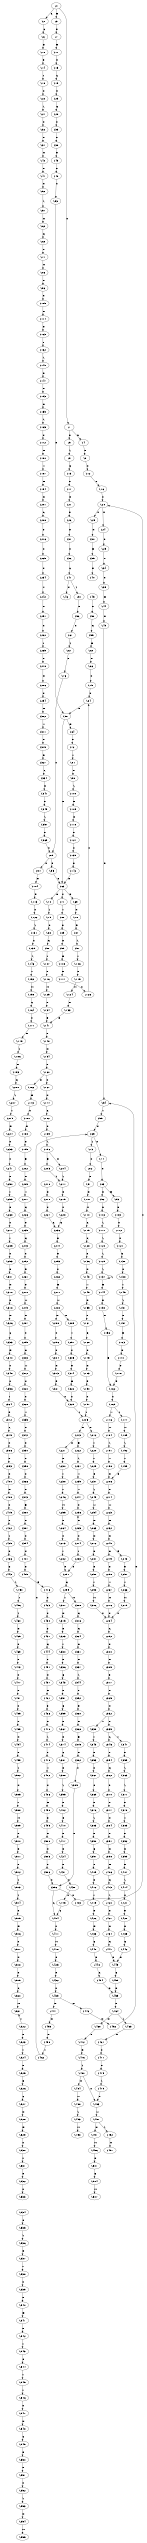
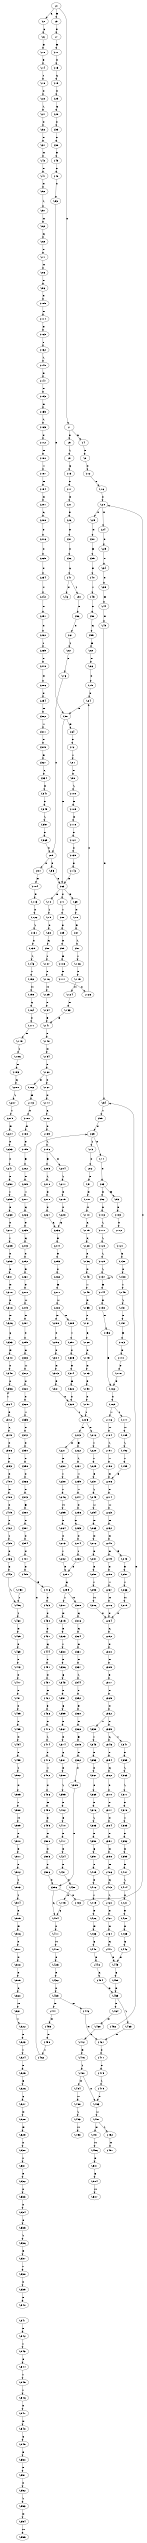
  strict digraph {
    S0
    S1
    S2
    S3
    S4
    S5
    S6
    S7
    S8
    S9
    S10
    S11
    S12
    S13
    S14
    S15
    S16
    S17
    S18
    S19
    S20
    S21
    S22
    S23
    S24
    S25
    S26
    S27
    S28
    S29
    S30
    S31
    S32
    S33
    S34
    S35
    S36
    S37
    S38
    S39
    S40
    S41
    S42
    S43
    S44
    S45
    S46
    S51
    S47
    S48
    S49
    S50
    S52
    S53
    S54
    S55
    S56
    S57
    S58
    S59
    S60
    S61
    S62
    S63
    S64
    S65
    S66
    S67
    S68
    S69
    S70
    S71
    S72
    S73
    S74
    S75
    S76
    S77
    S78
    S79
    S80
    S81
    S82
    S83
    S84
    S85
    S86
    S87
    S88
    S89
    S90
    S91
    S92
    S93
    S94
    S95
    S96
    S97
    S98
    S99
    S100
    S101
    S102
    S103
    S104
    S105
    S106
    S107
    S108
    S109
    S110
    S111
    S112
    S113
    S114
    S115
    S116
    S117
    S118
    S119
    S120
    S121
    S122
    S123
    S124
    S125
    S126
    S127
    S128
    S129
    S130
    S131
    S132
    S133
    S134
    S135
    S136
    S137
    S138
    S139
    S140
    S141
    S142
    S143
    S144
    S145
    S146
    S147
    S148
    S149
    S150
    S151
    S152
    S153
    S154
    S155
    S156
    S157
    S158
    S159
    S160
    S161
    S162
    S163
    S164
    S165
    S166
    S167
    S168
    S169
    S170
    S171
    S172
    S173
    S174
    S175
    S176
    S177
    S178
    S179
    S180
    S181
    S182
    S183
    S184
    S185
    S186
    S187
    S188
    S189
    S190
    S191
    S192
    S193
    S194
    S195
    S196
    S197
    S198
    S199
    S200
    S201
    S202
    S203
    S204
    S205
    S206
    S207
    S208
    S209
    S210
    S211
    S212
    S213
    S214
    S215
    S216
    S217
    S218
    S219
    S220
    S221
    S222
    S223
    S224
    S225
    S226
    S227
    S228
    S229
    S230
    S231
    S232
    S233
    S234
    S235
    S236
    S237
    S238
    S239
    S240
    S241
    S242
    S243
    S244
    S245
    S246
    S247
    S248
    S249
    S250
    S251
    S252
    S253
    S254
    S255
    S256
    S257
    S258
    S259
    S260
    S261
    S262
    S263
    S264
    S265
    S266
    S267
    S268
    S269
    S270
    S271
    S272
    S273
    S274
    S275
    S276
    S277
    S278
    S279
    S280
    S281
    S282
    S283
    S284
    S285
    S286
    S287
    S288
    S289
    S290
    S291
    S292
    S293
    S294
    S295
    S296
    S297
    S298
    S299
    S300
    S301
    S302
    S303
    S304
    S305
    S306
    S307
    S308
    S309
    S310
    S311
    S312
    S313
    S314
    S315
    S316
    S317
    S318
    S319
    S320
    S321
    S322
    S323
    S324
    S325
    S326
    S327
    S328
    S329
    S330
    S331
    S332
    S333
    S334
    S335
    S336
    S337
    S338
    S339
    S340
    S341
    S342
    S343
    S344
    S345
    S346
    S347
    S348
    S349
    S350
    S351
    S352
    S353
    S354
    S355
    S356
    S357
    S358
    S359
    S360
    S361
    S362
    S363
    S364
    S365
    S366
    S367
    S368
    S369
    S370
    S371
    S372
    S373
    S374
    S375
    S376
    S377
    S378
    S379
    S380
    S381
    S382
    S383
    S384
    S385
    S386
    S387
    S388
    S389
    S390
    S391
    S392
    S393
    S394
    S395
    S396
    S397
    S398
    S399
    S400
    S401
    S402
    S403
    S404
    S405
    S406
    S407
    S408
    S409
    S410
    S411
    S412
    S413
    S414
    S415
    S416
    S417
    S418
    S419
    S420
    S421
    S422
    S423
    S424
    S425
    S426
    S427
    S428
    S429
    S430
    S431
    S432
    S433
    S434
    S435
    S436
    S437
    S438
    S439
    S440
    S441
    S442
    S443
    S444
    S445
    S446
    S447
    S448
    S449
    S450
    S451
    S452
    S453
    S454
    S455
    S456
    S457
    S458
    S459
    S460
    S461
    S462
    S463
    S464
    S465
    S466
    S467
    S468
    S469
    S470
    S471
    S472
    S473
    S474
    S475
    S476
    S477
    S478
    S479
    S480
    S481
    S482
    S483
    S484
    S485
    S486
    S487
    S488
    S489
    S490
    S491
    S492
    S493
    S494
    S495
    S496
    S497
    S498
    S499
    S500
    S501
    S502
    S503
    S504
    S505
    S506
    S507
    S508
    S509
    S510
    S511
    S512
    S513
    S514
    S515
    S516
    S517
    S518
    S519
    S520
    S521
    S522
    S523
    S524
    S525
    S526
    S527
    S528
    S529
    S530
    S531
    S532
    S533
    S534
    S535
    S536
    S537
    S538
    S539
    S540
    S541
    S542
    S543
    S544
    S545
    S546
    S547
    S548
    S549
    S550
    S551
    S552
    S553
    S554
    S555
    S0 -> S1 [label=A]
    S0 -> S2 [label=C]
    S0 -> S3 [label=E]
    S1 -> S4 [label=D]
    S1 -> S5 [label=P]
    S2 -> S6 [label=C]
    S3 -> S7 [label=P]
    S4 -> S8 [label=L]
    S5 -> S9 [label=S]
    S6 -> S10 [label=E]
    S7 -> S11 [label=E]
    S8 -> S12 [label=L]
    S9 -> S13 [label=G]
    S10 -> S14 [label=P]
    S11 -> S15 [label=A]
    S12 -> S16 [label=T]
    S13 -> S17 [label=L]
    S14 -> S18 [label=I]
    S15 -> S19 [label=C]
    S16 -> S20 [label=L]
    S17 -> S21 [label=Q]
    S18 -> S22 [label=L]
    S19 -> S23 [label=A]
    S20 -> S24 [label=M]
    S20 -> S25 [label=L]
    S21 -> S26 [label=P]
    S22 -> S27 [label=S]
    S23 -> S28 [label=G]
    S24 -> S29 [label=Q]
    S25 -> S30 [label=A]
    S26 -> S31 [label=D]
    S27 -> S32 [label=L]
    S28 -> S33 [label=L]
    S29 -> S34 [label=Y]
    S30 -> S35 [label=E]
    S31 -> S36 [label=A]
    S32 -> S37 [label=F]
    S33 -> S38 [label=L]
    S34 -> S39 [label=T]
    S35 -> S40 [label=R]
    S36 -> S41 [label=C]
    S37 -> S42 [label=K]
    S38 -> S43 [label=R]
    S39 -> S44 [label=H]
+   S40 -> S45 [label=V]
    S41 -> S46 [label=A]
    S41 -> S51 [label=S]
    S42 -> S47 [label=D]
    S43 -> S48 [label=L]
    S44 -> S49 [label=N]
    S45 -> S50 [label=P]
    S51 -> S56 [label=L]
    S47 -> S52 [label=A]
    S48 -> S53 [label=L]
    S49 -> S54 [label=R]
    S50 -> S55 [label=G]
    S52 -> S57 [label=S]
    S53 -> S58 [label=P]
    S54 -> S59 [label=V]
    S55 -> S60 [label=H]
    S56 -> S61 [label=L]
    S57 -> S62 [label=K]
    S58 -> S63 [label=Q]
    S58 -> S64 [label=H]
    S59 -> S65 [label=A]
    S60 -> S66 [label=R]
    S61 -> S67 [label=S]
    S62 -> S68 [label=G]
    S63 -> S69 [label=R]
    S63 -> S70 [label=Q]
    S63 -> S71 [label=L]
    S64 -> S72 [label=L]
    S65 -> S73 [label=S]
    S65 -> S74 [label=T]
    S66 -> S75 [label=L]
    S67 -> S76 [label=L]
    S68 -> S77 [label=Y]
    S69 -> S78 [label=A]
    S70 -> S79 [label=S]
    S71 -> S80 [label=V]
    S72 -> S81 [label=V]
    S73 -> S82 [label=L]
    S74 -> S83 [label=L]
    S75 -> S84 [label=L]
    S76 -> S85 [label=L]
    S77 -> S86 [label=M]
    S78 -> S87 [label=E]
    S79 -> S88 [label=Q]
    S80 -> S89 [label=P]
    S81 -> S90 [label=A]
    S82 -> S91 [label=D]
    S83 -> S92 [label=D]
    S83 -> S93 [label=E]
    S84 -> S58 [label=P]
    S85 -> S94 [label=T]
    S85 -> S95 [label=P]
    S86 -> S96 [label=D]
    S87 -> S97 [label=S]
    S88 -> S98 [label=G]
    S89 -> S99 [label=K]
    S90 -> S100 [label=S]
    S91 -> S101 [label=D]
    S92 -> S102 [label=D]
    S93 -> S103 [label=D]
    S94 -> S104 [label=Q]
    S95 -> S63 [label=Q]
    S96 -> S105 [label=T]
    S97 -> S106 [label=V]
    S98 -> S107 [label=I]
    S99 -> S108 [label=H]
    S100 -> S109 [label=H]
    S101 -> S110 [label=A]
    S102 -> S111 [label=S]
    S103 -> S112 [label=A]
    S104 -> S113 [label=F]
    S105 -> S114 [label=E]
    S106 -> S115 [label=L]
    S107 -> S116 [label=L]
    S108 -> S117 [label=R]
    S109 -> S118 [label=Q]
    S110 -> S119 [label=G]
    S111 -> S120 [label=S]
-   S112 -> S121 [label=A]
    S113 -> S122 [label=L]
    S114 -> S123 [label=R]
    S115 -> S124 [label=M]
    S116 -> S125 [label=M]
    S117 -> S126 [label=L]
    S118 -> S127 [label=L]
    S119 -> S128 [label=G]
    S120 -> S129 [label=S]
    S121 -> S130 [label=G]
    S122 -> S131 [label=S]
    S123 -> S132 [label=I]
    S124 -> S133 [label=E]
    S125 -> S134 [label=E]
    S126 -> S84 [label=L]
    S127 -> S135 [label=L]
    S128 -> S136 [label=P]
    S129 -> S137 [label=S]
    S130 -> S138 [label=T]
    S131 -> S139 [label=L]
    S132 -> S140 [label=S]
    S133 -> S141 [label=F]
    S134 -> S141 [label=F]
    S135 -> S142 [label=P]
    S136 -> S143 [label=A]
    S137 -> S137 [label=S]
    S137 -> S144 [label=E]
    S138 -> S145 [label=I]
    S139 -> S146 [label=S]
    S140 -> S147 [label=R]
    S141 -> S148 [label=L]
    S142 -> S63 [label=Q]
    S143 -> S149 [label=V]
    S144 -> S150 [label=R]
    S145 -> S151 [label=S]
    S146 -> S152 [label=V]
    S147 -> S153 [label=R]
    S148 -> S154 [label=K]
    S149 -> S155 [label=R]
    S150 -> S156 [label=Q]
    S151 -> S157 [label=A]
    S152 -> S158 [label=M]
    S153 -> S159 [label=Q]
    S154 -> S160 [label=L]
    S155 -> S161 [label=P]
    S156 -> S162 [label=E]
    S157 -> S163 [label=E]
    S158 -> S164 [label=C]
    S159 -> S165 [label=S]
    S160 -> S166 [label=Q]
    S160 -> S167 [label=L]
    S161 -> S168 [label=G]
    S162 -> S169 [label=L]
    S163 -> S170 [label=R]
    S164 -> S171 [label=L]
    S165 -> S172 [label=L]
    S166 -> S173 [label=E]
    S167 -> S174 [label=A]
    S168 -> S175 [label=Q]
    S169 -> S176 [label=V]
    S169 -> S177 [label=I]
    S170 -> S178 [label=Q]
    S171 -> S179 [label=R]
    S172 -> S180 [label=M]
    S173 -> S181 [label=A]
    S174 -> S182 [label=G]
    S175 -> S183 [label=R]
    S176 -> S184 [label=W]
    S177 -> S185 [label=W]
    S178 -> S162 [label=E]
    S179 -> S186 [label=S]
    S180 -> S187 [label=V]
    S181 -> S188 [label=R]
    S182 -> S189 [label=Q]
    S183 -> S190 [label=E]
    S184 -> S191 [label=S]
    S185 -> S192 [label=S]
    S186 -> S193 [label=N]
    S187 -> S194 [label=H]
    S188 -> S195 [label=R]
    S189 -> S196 [label=S]
    S190 -> S197 [label=L]
    S191 -> S198 [label=V]
    S192 -> S199 [label=V]
    S193 -> S200 [label=G]
    S194 -> S201 [label=N]
    S195 -> S202 [label=E]
    S196 -> S203 [label=E]
    S196 -> S204 [label=D]
    S197 -> S205 [label=I]
    S198 -> S206 [label=Q]
    S199 -> S206 [label=Q]
    S200 -> S207 [label=S]
    S201 -> S208 [label=C]
    S202 -> S209 [label=E]
-   S203 -> S211 [label=S]
+   S203 -> S210 [label=S]
    S204 -> S211 [label=S]
    S205 -> S212 [label=R]
    S205 -> S213 [label=N]
    S206 -> S214 [label=R]
    S207 -> S215 [label=I]
    S208 -> S216 [label=P]
    S209 -> S217 [label=V]
    S210 -> S218 [label=D]
    S211 -> S219 [label=D]
    S212 -> S220 [label=V]
    S213 -> S221 [label=K]
    S213 -> S222 [label=E]
    S214 -> S223 [label=W]
    S215 -> S224 [label=H]
    S216 -> S225 [label=L]
    S217 -> S226 [label=G]
    S218 -> S227 [label=L]
    S219 -> S228 [label=L]
    S220 -> S229 [label=V]
    S221 -> S230 [label=R]
    S222 -> S231 [label=S]
    S223 -> S232 [label=H]
    S224 -> S233 [label=T]
    S225 -> S234 [label=L]
    S226 -> S235 [label=D]
    S227 -> S236 [label=G]
    S228 -> S236 [label=G]
    S229 -> S237 [label=Q]
    S230 -> S238 [label=I]
    S231 -> S239 [label=V]
    S232 -> S240 [label=N]
    S233 -> S241 [label=L]
    S234 -> S242 [label=Y]
    S235 -> S243 [label=G]
    S236 -> S244 [label=R]
    S237 -> S245 [label=S]
    S238 -> S246 [label=V]
    S239 -> S247 [label=V]
    S240 -> S248 [label=E]
    S240 -> S249 [label=Q]
    S241 -> S250 [label=L]
    S242 -> S251 [label=R]
    S243 -> S252 [label=L]
    S244 -> S253 [label=R]
    S245 -> S254 [label=W]
    S246 -> S255 [label=M]
    S247 -> S256 [label=L]
    S248 -> S257 [label=F]
    S249 -> S258 [label=F]
    S250 -> S259 [label=I]
    S251 -> S260 [label=L]
    S252 -> S261 [label=E]
    S253 -> S262 [label=L]
    S254 -> S263 [label=H]
    S255 -> S264 [label=E]
-   S265 -> S256 [label=E]
+   S256 -> S265 [label=E]
    S257 -> S266 [label=V]
    S258 -> S267 [label=V]
    S259 -> S268 [label=D]
    S260 -> S269 [label=I]
    S261 -> S270 [label=D]
    S262 -> S271 [label=H]
    S263 -> S272 [label=N]
    S264 -> S273 [label=L]
    S265 -> S274 [label=L]
    S266 -> S275 [label=M]
    S267 -> S276 [label=M]
    S268 -> S277 [label=L]
    S269 -> S278 [label=L]
    S270 -> S279 [label=W]
    S271 -> S280 [label=W]
    S272 -> S281 [label=K]
    S273 -> S282 [label=I]
    S274 -> S283 [label=I]
    S275 -> S284 [label=L]
    S276 -> S284 [label=L]
    S277 -> S285 [label=I]
    S278 -> S286 [label=Q]
    S279 -> S287 [label=Q]
    S280 -> S288 [label=H]
    S280 -> S289 [label=Q]
    S281 -> S290 [label=F]
    S282 -> S291 [label=P]
    S283 -> S291 [label=P]
    S284 -> S292 [label=C]
    S285 -> S293 [label=T]
    S286 -> S294 [label=L]
    S287 -> S295 [label=L]
    S288 -> S296 [label=L]
    S289 -> S297 [label=V]
    S290 -> S298 [label=V]
    S291 -> S299 [label=G]
    S292 -> S300 [label=T]
    S293 -> S301 [label=D]
    S294 -> S302 [label=M]
    S295 -> S303 [label=Q]
    S296 -> S304 [label=L]
    S297 -> S305 [label=L]
    S298 -> S306 [label=M]
    S299 -> S307 [label=V]
    S299 -> S308 [label=M]
    S300 -> S309 [label=E]
    S301 -> S310 [label=N]
    S302 -> S311 [label=V]
    S303 -> S312 [label=W]
    S304 -> S313 [label=R]
    S305 -> S314 [label=R]
    S306 -> S284 [label=L]
    S307 -> S315 [label=N]
    S308 -> S316 [label=G]
    S309 -> S317 [label=P]
    S310 -> S318 [label=D]
    S311 -> S319 [label=D]
    S312 -> S320 [label=A]
    S313 -> S321 [label=E]
    S314 -> S322 [label=E]
    S315 -> S323 [label=P]
    S316 -> S324 [label=G]
    S317 -> S325 [label=D]
    S318 -> S326 [label=H]
    S319 -> S327 [label=E]
    S320 -> S328 [label=L]
    S321 -> S329 [label=L]
    S322 -> S329 [label=L]
    S323 -> S330 [label=V]
    S324 -> S331 [label=Q]
    S325 -> S332 [label=A]
    S326 -> S333 [label=C]
    S327 -> S334 [label=C]
    S328 -> S335 [label=V]
    S329 -> S205 [label=I]
    S330 -> S336 [label=T]
    S331 -> S337 [label=E]
    S332 -> S338 [label=V]
    S332 -> S339 [label=T]
    S333 -> S340 [label=H]
    S334 -> S341 [label=N]
    S335 -> S342 [label=R]
    S336 -> S343 [label=G]
    S337 -> S344 [label=S]
    S338 -> S345 [label=V]
    S339 -> S346 [label=C]
    S339 -> S347 [label=V]
    S340 -> S348 [label=L]
    S341 -> S349 [label=L]
    S342 -> S350 [label=T]
    S343 -> S351 [label=D]
    S344 -> S352 [label=P]
    S345 -> S353 [label=P]
    S346 -> S354 [label=P]
    S347 -> S355 [label=P]
    S348 -> S356 [label=L]
    S349 -> S357 [label=S]
    S350 -> S358 [label=L]
    S351 -> S359 [label=G]
    S352 -> S360 [label=R]
    S353 -> S361 [label=T]
    S354 -> S362 [label=G]
    S355 -> S363 [label=S]
-   S356 -> S364 [label=I]
+   S364 -> S356 [label=I]
    S357 -> S365 [label=L]
    S358 -> S366 [label=L]
    S359 -> S367 [label=D]
    S360 -> S368 [label=E]
    S361 -> S369 [label=Q]
    S362 -> S370 [label=P]
    S363 -> S371 [label=S]
    S364 -> S372 [label=F]
    S365 -> S85 [label=L]
    S366 -> S373 [label=D]
    S367 -> S374 [label=P]
    S368 -> S375 [label=E]
    S369 -> S376 [label=L]
    S370 -> S377 [label=T]
    S371 -> S378 [label=P]
    S372 -> S379 [label=C]
    S373 -> S380 [label=E]
    S374 -> S381 [label=C]
    S375 -> S382 [label=A]
    S376 -> S383 [label=S]
    S377 -> S384 [label=A]
    S378 -> S385 [label=V]
    S379 -> S386 [label=L]
    S380 -> S387 [label=R]
    S381 -> S388 [label=D]
    S382 -> S389 [label=L]
    S383 -> S390 [label=A]
    S384 -> S391 [label=T]
    S385 -> S392 [label=P]
    S386 -> S393 [label=F]
    S387 -> S394 [label=L]
    S388 -> S395 [label=S]
    S389 -> S396 [label=L]
    S390 -> S397 [label=G]
    S391 -> S398 [label=N]
    S392 -> S399 [label=N]
    S393 -> S400 [label=T]
    S394 -> S401 [label=A]
    S395 -> S402 [label=P]
    S396 -> S403 [label=T]
    S396 -> S404 [label=C]
    S397 -> S405 [label=Q]
    S398 -> S406 [label=H]
    S399 -> S407 [label=R]
    S400 -> S408 [label=K]
    S401 -> S409 [label=F]
    S402 -> S410 [label=Q]
    S403 -> S20 [label=L]
    S404 -> S411 [label=L]
    S405 -> S412 [label=P]
    S406 -> S413 [label=G]
    S407 -> S414 [label=S]
    S408 -> S415 [label=L]
    S409 -> S416 [label=E]
    S410 -> S417 [label=E]
    S411 -> S418 [label=M]
    S412 -> S419 [label=V]
    S413 -> S420 [label=S]
    S414 -> S421 [label=A]
    S415 -> S422 [label=L]
    S416 -> S423 [label=L]
    S417 -> S424 [label=D]
    S418 -> S425 [label=Q]
    S419 -> S426 [label=R]
    S420 -> S427 [label=R]
    S421 -> S428 [label=R]
    S422 -> S429 [label=S]
    S423 -> S430 [label=L]
    S424 -> S431 [label=A]
    S425 -> S432 [label=D]
    S426 -> S433 [label=H]
    S427 -> S434 [label=N]
    S428 -> S435 [label=N]
    S429 -> S436 [label=T]
    S430 -> S437 [label=P]
    S431 -> S438 [label=L]
    S432 -> S439 [label=T]
    S433 -> S440 [label=G]
    S434 -> S441 [label=G]
    S435 -> S442 [label=G]
    S436 -> S443 [label=E]
    S437 -> S444 [label=G]
    S438 -> S445 [label=L]
    S439 -> S446 [label=H]
    S439 -> S447 [label=N]
    S440 -> S448 [label=P]
    S441 -> S449 [label=P]
    S442 -> S449 [label=P]
-   S443 -> S450 [label=S]
+   S443 -> S456 [label=S]
    S444 -> S451 [label=P]
    S445 -> S404 [label=C]
-   S446 -> S452 [label=N]
+   S446 -> S467 [label=N]
    S447 -> S453 [label=N]
    S448 -> S454 [label=G]
    S449 -> S455 [label=G]
    S450 -> S456 [label=I]
    S451 -> S457 [label=A]
    S452 -> S54 [label=R]
    S453 -> S458 [label=R]
    S454 -> S459 [label=R]
    S455 -> S459 [label=R]
    S456 -> S460 [label=S]
    S457 -> S461 [label=N]
    S458 -> S462 [label=V]
-   S464 -> S463 [label=S]
+   S459 -> S463 [label=S]
    S459 -> S464 [label=P]
    S460 -> S465 [label=R]
    S461 -> S466 [label=P]
    S462 -> S65 [label=A]
    S463 -> S467 [label=A]
    S464 -> S468 [label=N]
    S465 -> S469 [label=L]
    S466 -> S470 [label=A]
    S467 -> S471 [label=L]
    S468 -> S472 [label=L]
    S469 -> S473 [label=F]
    S470 -> S474 [label=S]
    S471 -> S475 [label=R]
    S472 -> S476 [label=R]
    S473 -> S477 [label=L]
    S474 -> S478 [label=P]
    S475 -> S479 [label=S]
    S476 -> S480 [label=S]
    S477 -> S481 [label=D]
    S478 -> S482 [label=V]
    S479 -> S483 [label=L]
    S480 -> S483 [label=L]
    S480 -> S484 [label=M]
    S481 -> S485 [label=L]
    S482 -> S486 [label=A]
    S483 -> S487 [label=W]
    S484 -> S488 [label=W]
    S485 -> S489 [label=Y]
    S486 -> S490 [label=H]
    S487 -> S491 [label=N]
    S487 -> S492 [label=S]
    S488 -> S493 [label=S]
    S489 -> S494 [label=A]
    S490 -> S495 [label=D]
    S491 -> S496 [label=M]
    S492 -> S497 [label=M]
    S493 -> S498 [label=M]
    S494 -> S499 [label=T]
    S495 -> S500 [label=E]
    S496 -> S501 [label=R]
    S499 -> S502 [label=S]
    S500 -> S503 [label=A]
    S501 -> S504 [label=E]
    S502 -> S505 [label=A]
    S503 -> S506 [label=L]
    S504 -> S507 [label=M]
    S505 -> S508 [label=I]
    S506 -> S396 [label=L]
    S508 -> S509 [label=M]
    S509 -> S510 [label=E]
    S510 -> S511 [label=D]
    S511 -> S512 [label=L]
    S512 -> S513 [label=S]
    S513 -> S514 [label=S]
    S514 -> S515 [label=T]
    S515 -> S516 [label=H]
    S516 -> S517 [label=L]
    S517 -> S518 [label=A]
    S518 -> S519 [label=T]
    S519 -> S520 [label=G]
    S520 -> S521 [label=M]
-   S522 -> S521 [label=V]
+   S521 -> S522 [label=V]
    S522 -> S523 [label=P]
    S523 -> S524 [label=V]
    S524 -> S525 [label=L]
    S525 -> S526 [label=F]
    S526 -> S527 [label=G]
    S527 -> S528 [label=N]
    S528 -> S529 [label=H]
    S529 -> S530 [label=L]
    S530 -> S531 [label=Y]
    S531 -> S532 [label=D]
    S532 -> S533 [label=L]
+   S533 -> S534 [label=L]
    S534 -> S535 [label=Q]
    S535 -> S536 [label=S]
    S536 -> S537 [label=R]
    S537 -> S538 [label=V]
    S538 -> S539 [label=L]
    S539 -> S540 [label=P]
-   S540 -> S541 [label=H]
    S541 -> S542 [label=A]
    S542 -> S543 [label=V]
    S543 -> S544 [label=Q]
    S544 -> S545 [label=V]
    S545 -> S546 [label=V]
    S546 -> S547 [label=A]
    S547 -> S548 [label=N]
    S548 -> S549 [label=C]
    S549 -> S550 [label=F]
    S550 -> S551 [label=E]
    S551 -> S552 [label=L]
    S552 -> S553 [label=S]
    S553 -> S554 [label=N]
    S554 -> S555 [label=M]
  }
